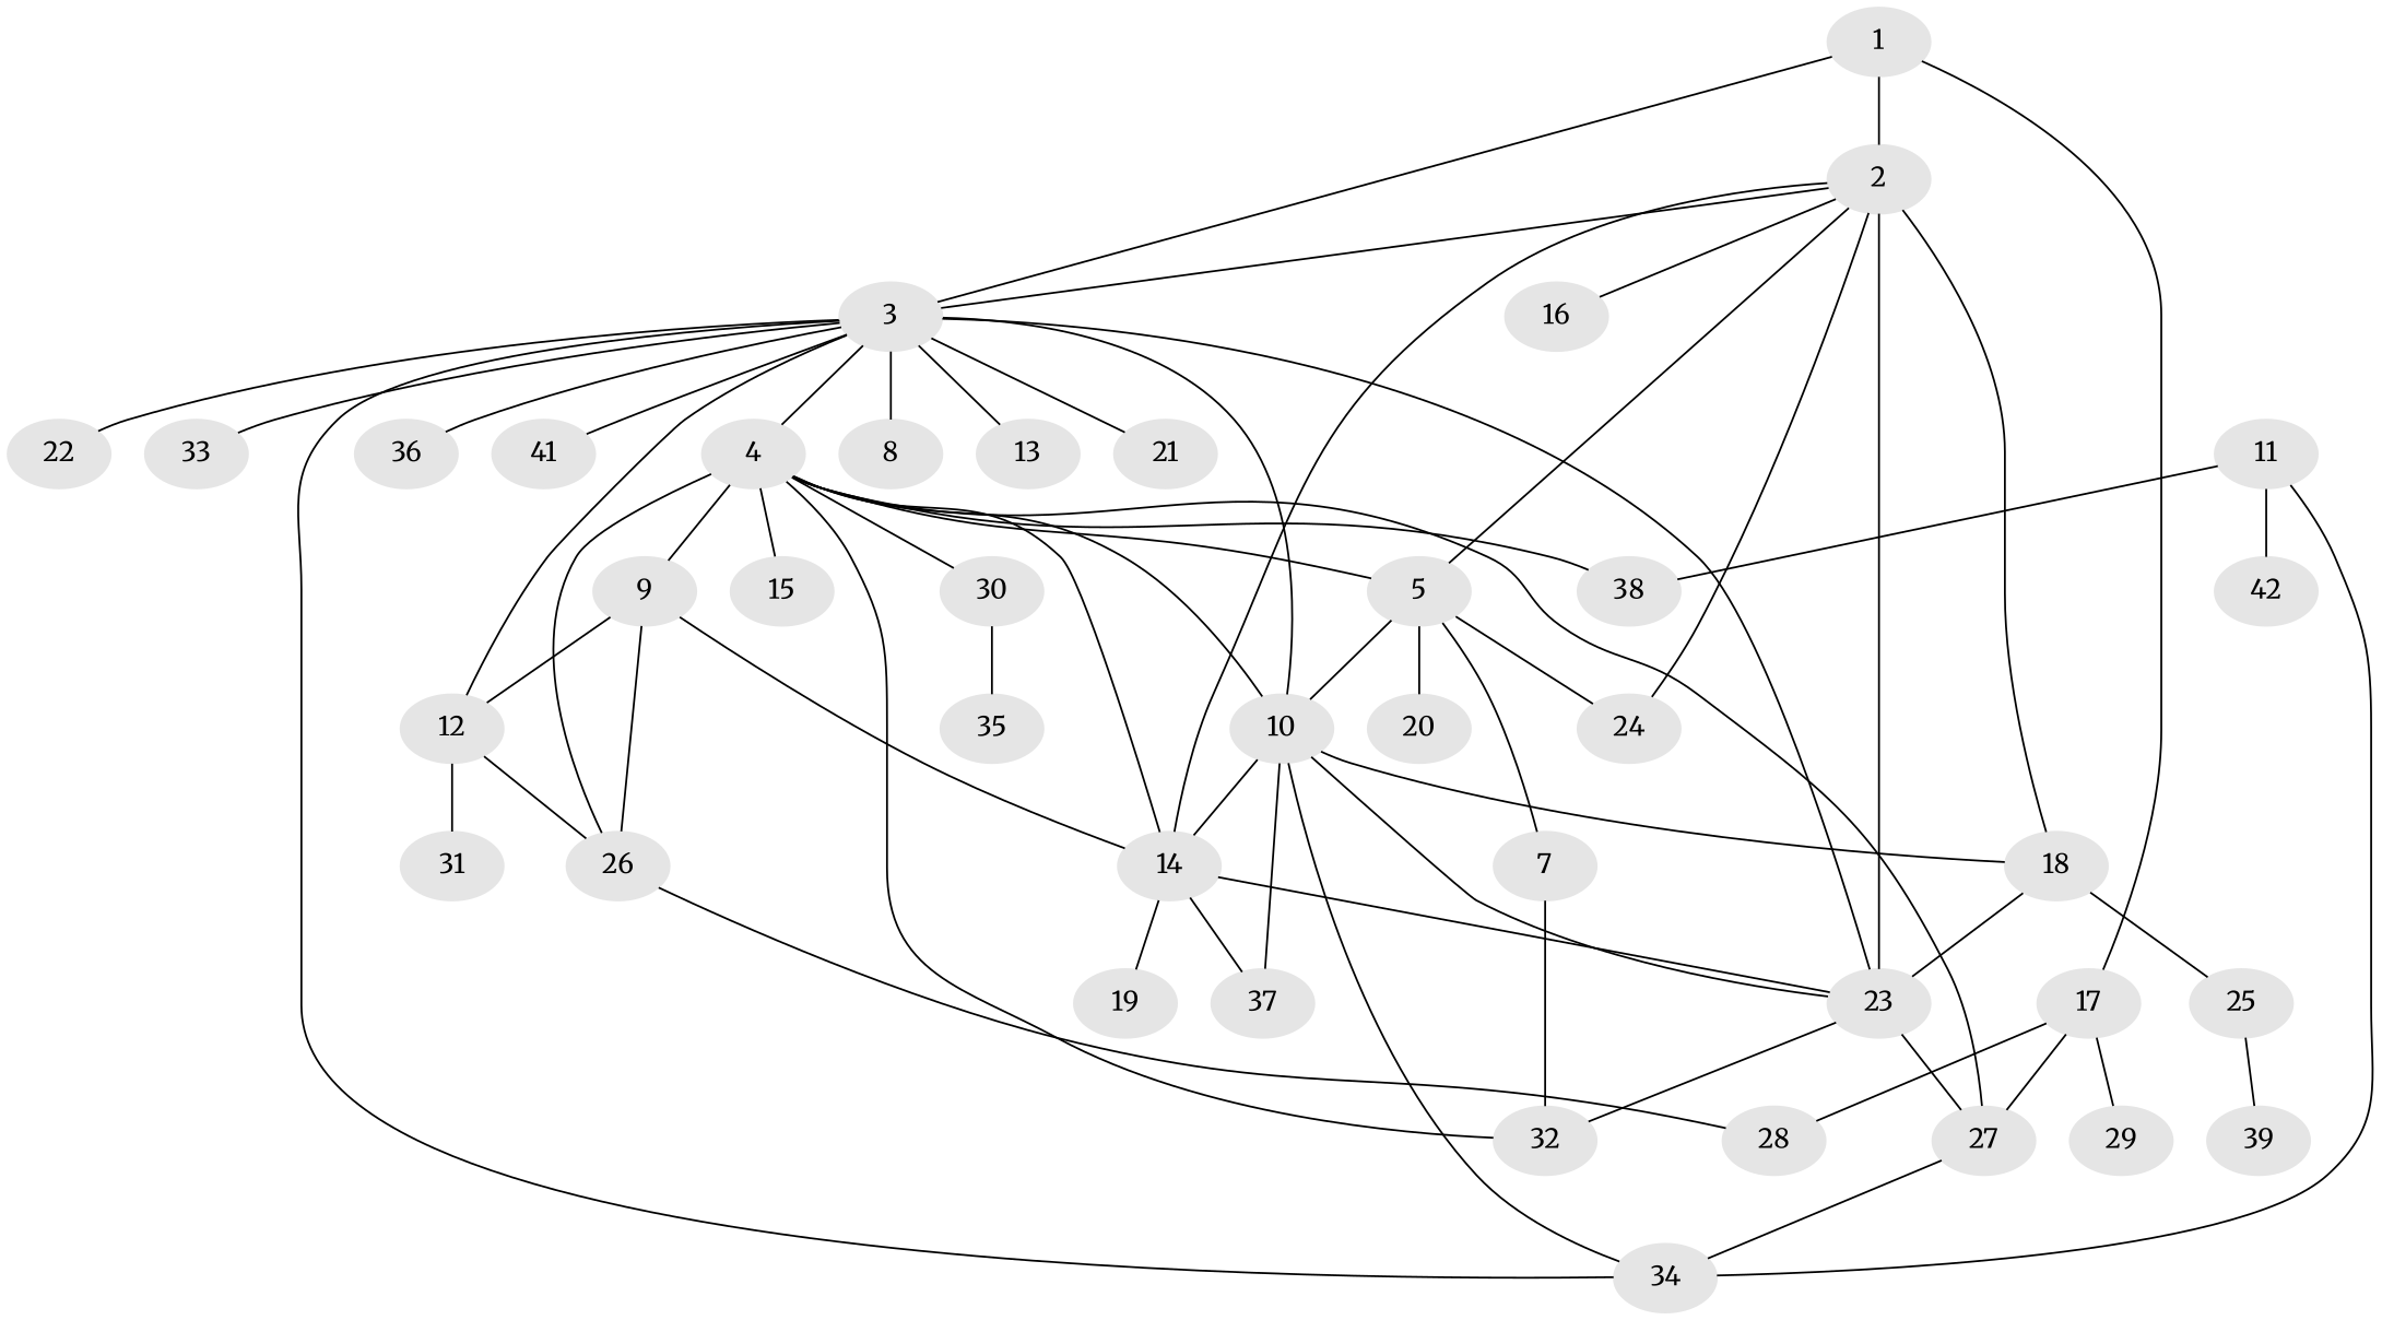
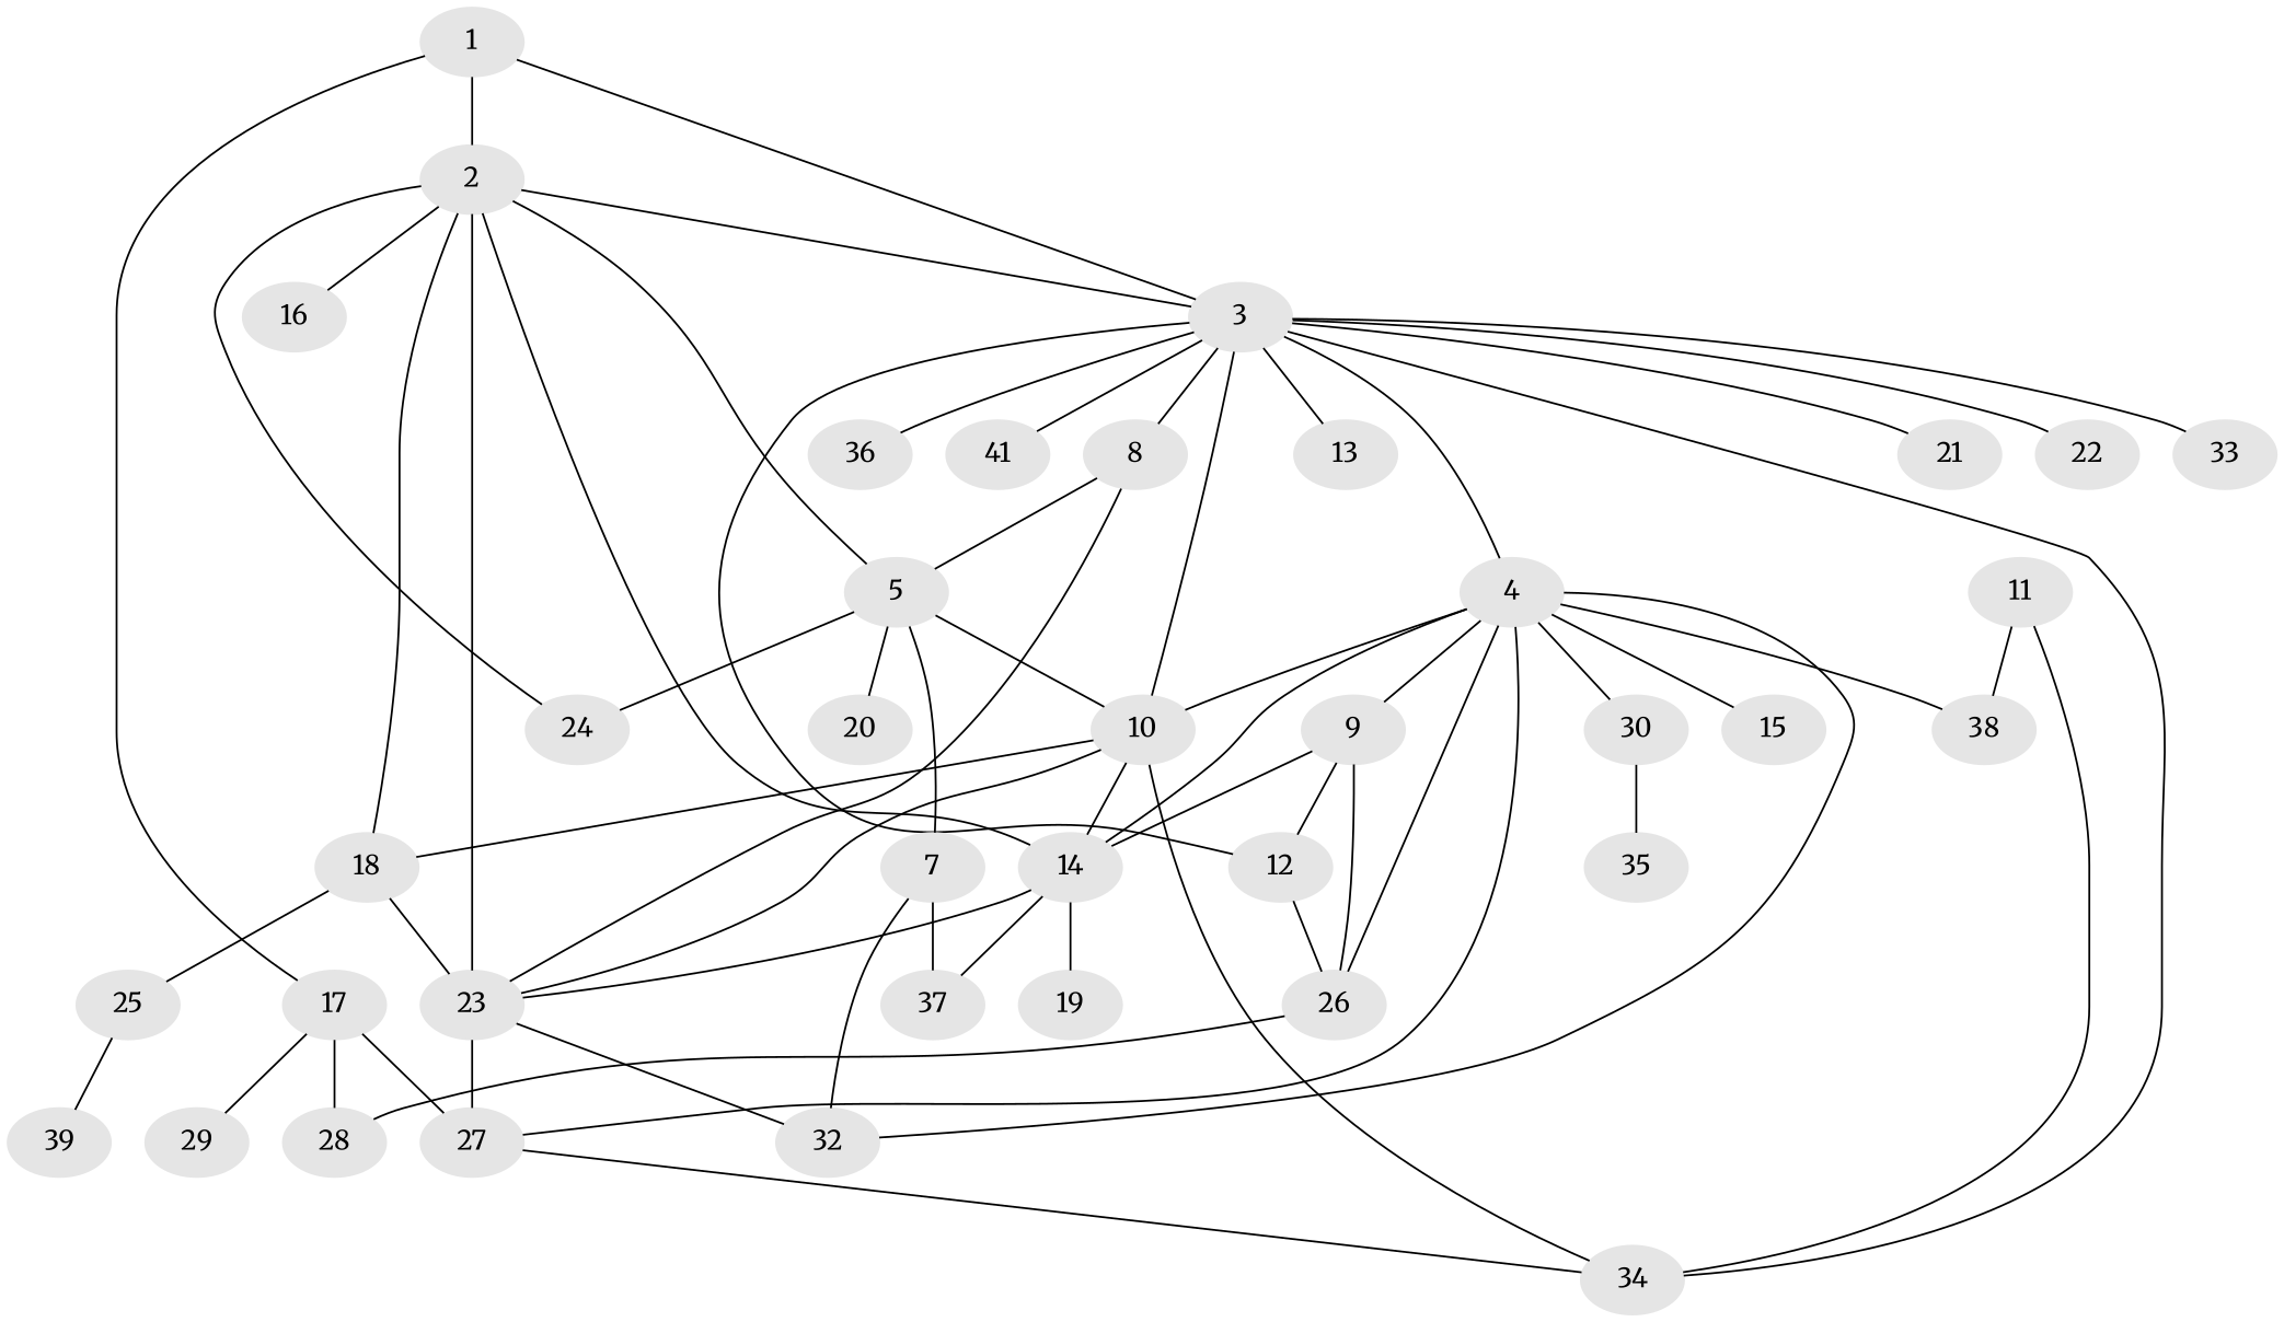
  graph {
    fontname=Merriweather
    node [color=gray90 fontname=Merriweather style=filled]
    edge [fontname=Merriweather weight=1.0]
    1
    2
    3
    17
    5
    14
    16
    18
    23
    24
    4
    8
    10
    12
    13
    21
    22
    33
    34
    36
    41
    27
    28
    29
    7
    20
    37
    19
    25
    32
    9
    15
    26
    30
    38
-   31
    11
-   42
    35
    39
    1 -- 2
    1 -- 3
    1 -- 17
    2 -- 3
    2 -- 5
    2 -- 14
    2 -- 16
    2 -- 18
    2 -- 23 [weight=10.0]
    2 -- 24
-   3 -- 23 [weight=2.0]
+   8 -- 23 [weight=2.0]
    3 -- 4
    3 -- 8
    3 -- 10
    3 -- 12
    3 -- 13
    3 -- 21
    3 -- 22
    3 -- 33
    3 -- 34
    3 -- 36
    3 -- 41
    17 -- 27 [weight=5.0]
    17 -- 28
    17 -- 29
    5 -- 24
    5 -- 10
    5 -- 7
    5 -- 20
    14 -- 23
    14 -- 37
    14 -- 19
    18 -- 23 [weight=2.0]
    18 -- 25
    23 -- 27 [weight=2.0]
    23 -- 32
-   4 -- 5
+   8 -- 5
    4 -- 14
    4 -- 10
    4 -- 27
    4 -- 32
    4 -- 9
    4 -- 15
    4 -- 26
    4 -- 30
    4 -- 38
    10 -- 14
    10 -- 18 [weight=2.0]
    10 -- 23
    10 -- 34
    12 -- 26
-   12 -- 31
    27 -- 34
-   10 -- 37
+   7 -- 37
    7 -- 32
    25 -- 39
    9 -- 14
    9 -- 12
    9 -- 26
    26 -- 28
    30 -- 35
    11 -- 34
    11 -- 38
-   11 -- 42
  }
